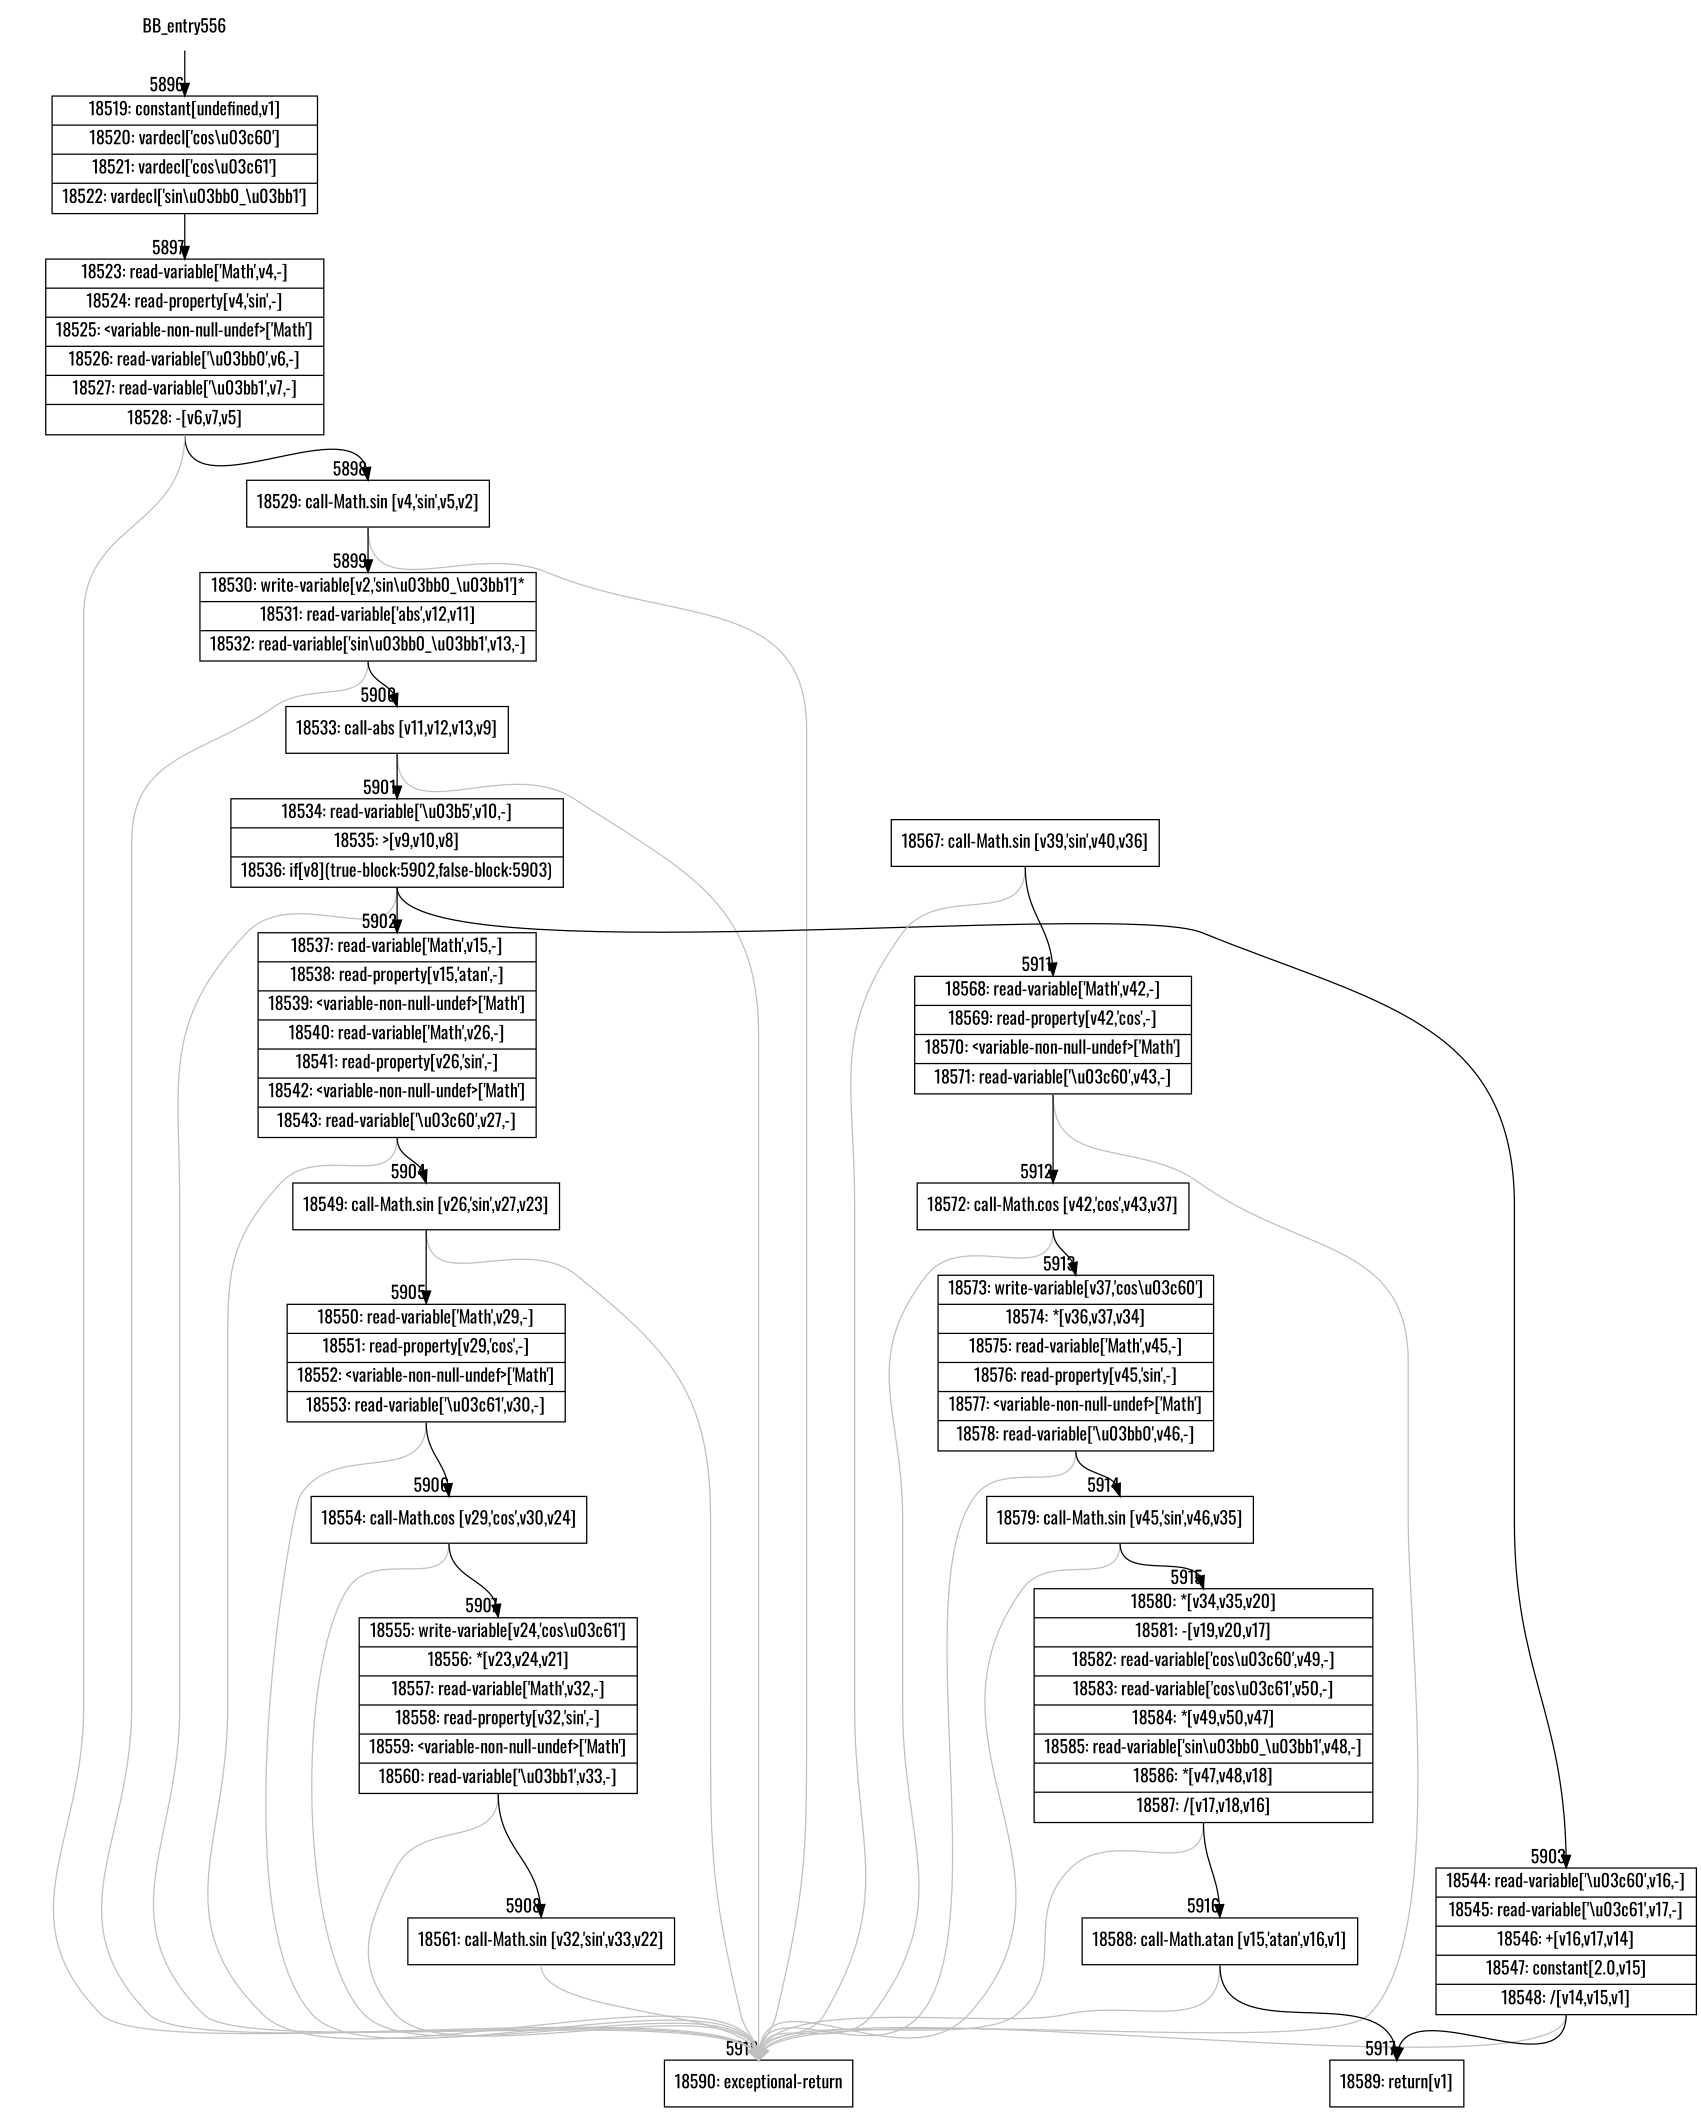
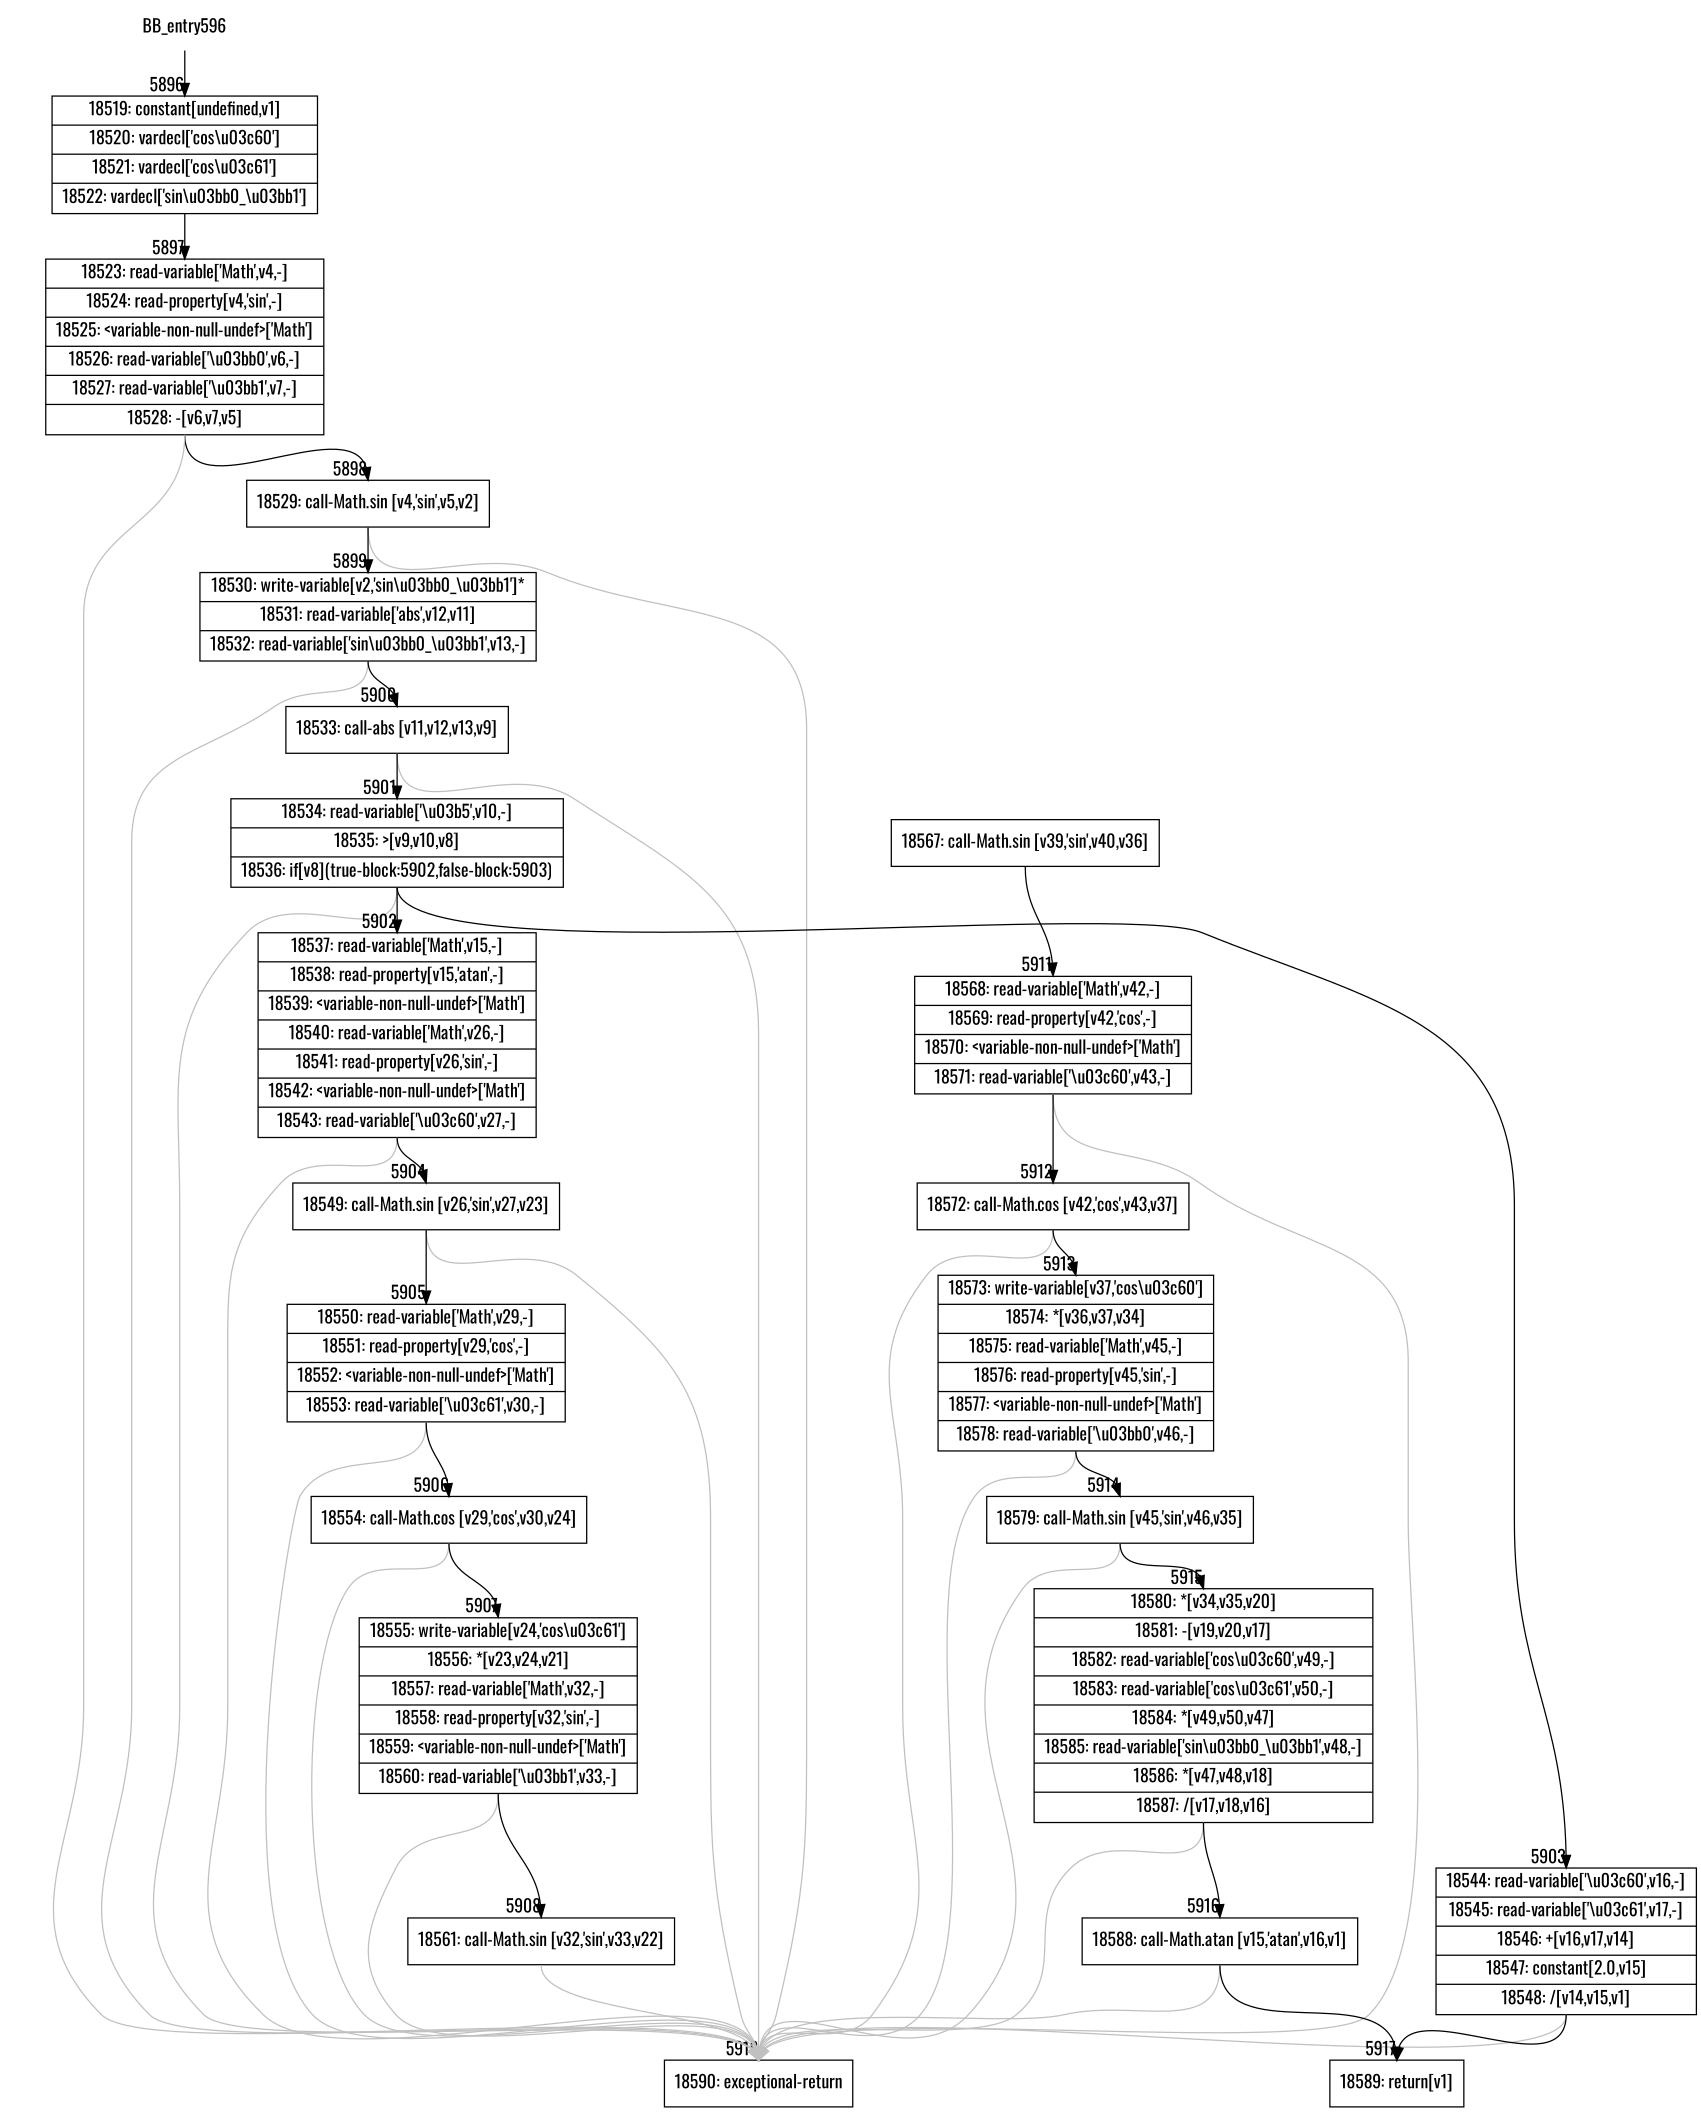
  digraph {
    fontname=Oswald
    rankdir=TD
    node [fontname=Oswald shape=record]
    edge [fontname=Oswald headport=n tailport=s]
-   BB_entry556 [shape=none]
+   BB_entry556 [shape=none label=BB_entry596]
    n2 [label="{18519: constant[undefined,v1]|18520: vardecl['cos\\u03c60']|18521: vardecl['cos\\u03c61']|18522: vardecl['sin\\u03bb0_\\u03bb1']}"]
    n3 [label="{18523: read-variable['Math',v4,-]|18524: read-property[v4,'sin',-]|18525: \<variable-non-null-undef\>['Math']|18526: read-variable['\\u03bb0',v6,-]|18527: read-variable['\\u03bb1',v7,-]|18528: -[v6,v7,v5]}"]
    n4 [label="{18529: call-Math.sin [v4,'sin',v5,v2]}"]
    n5 [label="{18590: exceptional-return}"]
    n6 [label="{18530: write-variable[v2,'sin\\u03bb0_\\u03bb1']*|18531: read-variable['abs',v12,v11]|18532: read-variable['sin\\u03bb0_\\u03bb1',v13,-]}"]
    n7 [label="{18533: call-abs [v11,v12,v13,v9]}"]
    n8 [label="{18534: read-variable['\\u03b5',v10,-]|18535: \>[v9,v10,v8]|18536: if[v8](true-block:5902,false-block:5903)}"]
    n9 [label="{18537: read-variable['Math',v15,-]|18538: read-property[v15,'atan',-]|18539: \<variable-non-null-undef\>['Math']|18540: read-variable['Math',v26,-]|18541: read-property[v26,'sin',-]|18542: \<variable-non-null-undef\>['Math']|18543: read-variable['\\u03c60',v27,-]}"]
    n10 [label="{18544: read-variable['\\u03c60',v16,-]|18545: read-variable['\\u03c61',v17,-]|18546: +[v16,v17,v14]|18547: constant[2.0,v15]|18548: /[v14,v15,v1]}"]
    n11 [label="{18549: call-Math.sin [v26,'sin',v27,v23]}"]
    n12 [label="{18589: return[v1]}"]
    n13 [label="{18550: read-variable['Math',v29,-]|18551: read-property[v29,'cos',-]|18552: \<variable-non-null-undef\>['Math']|18553: read-variable['\\u03c61',v30,-]}"]
    n14 [label="{18554: call-Math.cos [v29,'cos',v30,v24]}"]
    n15 [label="{18555: write-variable[v24,'cos\\u03c61']|18556: *[v23,v24,v21]|18557: read-variable['Math',v32,-]|18558: read-property[v32,'sin',-]|18559: \<variable-non-null-undef\>['Math']|18560: read-variable['\\u03bb1',v33,-]}"]
    n16 [label="{18561: call-Math.sin [v32,'sin',v33,v22]}"]
    n17 [label="{18567: call-Math.sin [v39,'sin',v40,v36]}"]
    n18 [label="{18568: read-variable['Math',v42,-]|18569: read-property[v42,'cos',-]|18570: \<variable-non-null-undef\>['Math']|18571: read-variable['\\u03c60',v43,-]}"]
    n19 [label="{18572: call-Math.cos [v42,'cos',v43,v37]}"]
    n20 [label="{18573: write-variable[v37,'cos\\u03c60']|18574: *[v36,v37,v34]|18575: read-variable['Math',v45,-]|18576: read-property[v45,'sin',-]|18577: \<variable-non-null-undef\>['Math']|18578: read-variable['\\u03bb0',v46,-]}"]
    n21 [label="{18579: call-Math.sin [v45,'sin',v46,v35]}"]
    n22 [label="{18580: *[v34,v35,v20]|18581: -[v19,v20,v17]|18582: read-variable['cos\\u03c60',v49,-]|18583: read-variable['cos\\u03c61',v50,-]|18584: *[v49,v50,v47]|18585: read-variable['sin\\u03bb0_\\u03bb1',v48,-]|18586: *[v47,v48,v18]|18587: /[v17,v18,v16]}"]
    n23 [label="{18588: call-Math.atan [v15,'atan',v16,v1]}"]
    BB_entry556 -> n2 [headlabel="    5896"]
    n2 -> n3 [headlabel="      5897"]
    n3 -> n4 [headlabel="      5898"]
    n3 -> n5 [color=gray headlabel="      5918"]
    n4 -> n5 [color=gray]
    n4 -> n6 [headlabel="      5899"]
    n6 -> n5 [color=gray]
    n6 -> n7 [headlabel="      5900"]
    n7 -> n5 [color=gray]
    n7 -> n8 [headlabel="      5901"]
    n8 -> n5 [color=gray]
    n8 -> n9 [headlabel="      5902"]
    n8 -> n10 [headlabel="      5903"]
    n9 -> n5 [color=gray]
    n9 -> n11 [headlabel="      5904"]
    n10 -> n5 [color=gray]
    n10 -> n12 [headlabel="      5917"]
    n11 -> n5 [color=gray]
    n11 -> n13 [headlabel="      5905"]
    n13 -> n5 [color=gray]
    n13 -> n14 [headlabel="      5906"]
    n14 -> n5 [color=gray]
    n14 -> n15 [headlabel="      5907"]
    n15 -> n5 [color=gray]
    n15 -> n16 [headlabel="      5908"]
    n16 -> n5 [color=gray]
-   n17 -> n5 [color=gray]
    n17 -> n18 [headlabel="      5911"]
    n18 -> n5 [color=gray]
    n18 -> n19 [headlabel="      5912"]
    n19 -> n5 [color=gray]
    n19 -> n20 [headlabel="      5913"]
    n20 -> n5 [color=gray]
    n20 -> n21 [headlabel="      5914"]
    n21 -> n5 [color=gray]
    n21 -> n22 [headlabel="      5915"]
    n22 -> n5 [color=gray]
    n22 -> n23 [headlabel="      5916"]
    n23 -> n5 [color=gray]
    n23 -> n12
  }
